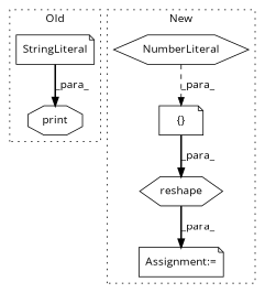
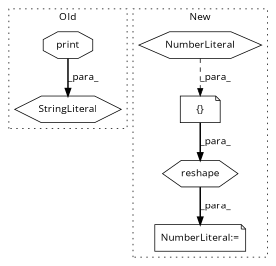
  digraph {
    fontname="Open Sans"
    node [a=32 fontname="Open Sans" l=1 shape=hexagon]
    edge [fontname="Open Sans" style=bold]
    n1 [l="6,1" label=print s="592,607" shape=octagon]
-   n2 [a=45 l=9 label=StringLiteral s=598 shape=note]
+   n2 [a=45 l=9 label=StringLiteral s=598]
    n3 [l="8,1" label=reshape s="823,866"]
-   n4 [a=7 label="Assignment:=" s=816 shape=note]
+   n4 [a=7 label="NumberLiteral:=" s=816 shape=note]
    n5 [a=4 l="1,1" label="{}" s="847,865" shape=note]
    n6 [a=34 label=NumberLiteral s=848]
    subgraph cluster_1 {
      label=Old
      style=dotted
      n1
      n2
    }
    subgraph cluster_2 {
      label=New
      style=dotted
      n3
      n4
      n5
      n6
    }
-   n2 -> n1 [label=_para_]
+   n1 -> n2 [label=_para_]
    n3 -> n4 [label=_para_]
    n5 -> n3 [label=_para_]
    n6 -> n5 [label=_para_ style=dashed]
  }
